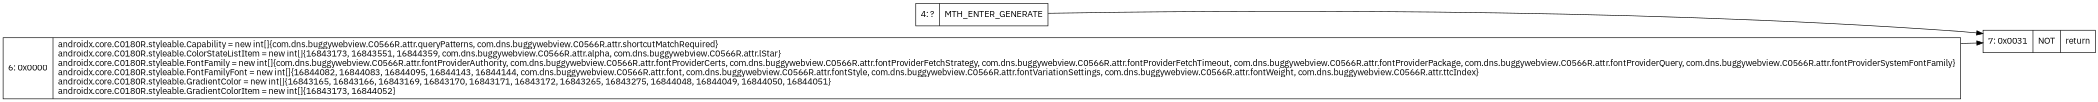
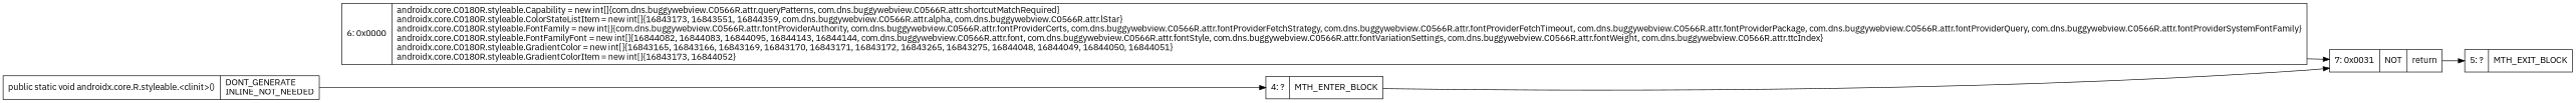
  digraph {
    fontname="IBM Plex Sans"
    rankdir=LR
    node [fontname="IBM Plex Sans" shape=record]
    edge [fontname="IBM Plex Sans"]
-   n1 [label="{4\:\ ?|MTH_ENTER_GENERATE\l}"]
+   n1 [label="{4\:\ ?|MTH_ENTER_BLOCK\l}"]
    n2 [label="{7\:\ 0x0031|NOT\l|return\l}"]
    n3 [label="{6\:\ 0x0000|androidx.core.C0180R.styleable.Capability = new int[]\{com.dns.buggywebview.C0566R.attr.queryPatterns, com.dns.buggywebview.C0566R.attr.shortcutMatchRequired\}\landroidx.core.C0180R.styleable.ColorStateListItem = new int[]\{16843173, 16843551, 16844359, com.dns.buggywebview.C0566R.attr.alpha, com.dns.buggywebview.C0566R.attr.lStar\}\landroidx.core.C0180R.styleable.FontFamily = new int[]\{com.dns.buggywebview.C0566R.attr.fontProviderAuthority, com.dns.buggywebview.C0566R.attr.fontProviderCerts, com.dns.buggywebview.C0566R.attr.fontProviderFetchStrategy, com.dns.buggywebview.C0566R.attr.fontProviderFetchTimeout, com.dns.buggywebview.C0566R.attr.fontProviderPackage, com.dns.buggywebview.C0566R.attr.fontProviderQuery, com.dns.buggywebview.C0566R.attr.fontProviderSystemFontFamily\}\landroidx.core.C0180R.styleable.FontFamilyFont = new int[]\{16844082, 16844083, 16844095, 16844143, 16844144, com.dns.buggywebview.C0566R.attr.font, com.dns.buggywebview.C0566R.attr.fontStyle, com.dns.buggywebview.C0566R.attr.fontVariationSettings, com.dns.buggywebview.C0566R.attr.fontWeight, com.dns.buggywebview.C0566R.attr.ttcIndex\}\landroidx.core.C0180R.styleable.GradientColor = new int[]\{16843165, 16843166, 16843169, 16843170, 16843171, 16843172, 16843265, 16843275, 16844048, 16844049, 16844050, 16844051\}\landroidx.core.C0180R.styleable.GradientColorItem = new int[]\{16843173, 16844052\}\l}"]
+   n4 [label="{5\:\ ?|MTH_EXIT_BLOCK\l}"]
+   n5 [label="{public static void androidx.core.R.styleable.\<clinit\>()  | DONT_GENERATE\lINLINE_NOT_NEEDED\l}"]
    n1 -> n2
+   n2 -> n4
    n3 -> n2
+   n5 -> n1
  }
